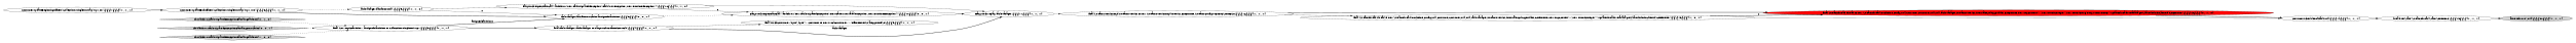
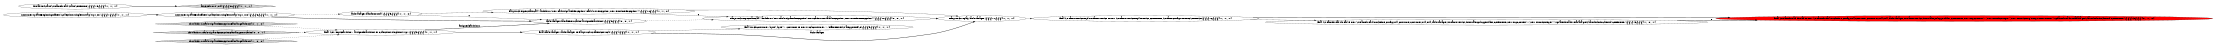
  digraph {
    rankdir=LR
    node [fillcolor=white shape=ellipse style=filled]
    edge [style=bold]
    n1 [label="consumer.updateEndOffsets(Collections.singletonMap(t1p1,10L))@@@8@@@['1', '1', '1']"]
    n2 [label="taskManager.handleRevocation(assignedPartitions)@@@9@@@['0', '0', '1']"]
    n3 [label="taskManager.handleLostAll()@@@9@@@['1', '1', '0']"]
    n4 [label="EasyMock.expectLastCall().andThrow(new TaskMigratedException(\"Revocation non fatal exception\",new RuntimeException()))@@@10@@@['0', '0', '1']"]
    n5 [label="EasyMock.expectLastCall().andThrow(new TaskMigratedException(\"Task lost exception\",new RuntimeException()))@@@10@@@['1', '1', '0']"]
    n6 [label="EasyMock.replay(taskManager)@@@11@@@['1', '1', '1']"]
-   n7 [fillcolor=lightgray label="assertThrows(,null)@@@20@@@['1', '1', '1']"]
+   n7 [fillcolor=lightgray label="assertThrows(,null)@@@20@@@['1', '1', '1']" shape=diamond]
    n8 [label="final StreamsMetricsImpl streamsMetrics = new StreamsMetricsImpl(metrics,CLIENT_ID,StreamsConfig.METRICS_LATEST)@@@12@@@['1', '1', '1']"]
    n9 [fillcolor=red label="final StreamThread thread = new StreamThread(mockTime,config,null,consumer,consumer,null,null,taskManager,streamsMetrics,internalTopologyBuilder,CLIENT_ID,new LogContext(\"\"),new AtomicInteger(),new AtomicLong(Long.MAX_VALUE)).updateThreadMetadata(getSharedAdminClientId(CLIENT_ID))@@@13@@@['0', '1', '0']"]
    n10 [label="final StreamThread thread = new StreamThread(mockTime,config,null,consumer,consumer,null,null,taskManager,streamsMetrics,internalTopologyBuilder,CLIENT_ID,new LogContext(\"\"),new AtomicInteger()).updateThreadMetadata(getSharedAdminClientId(CLIENT_ID))@@@13@@@['1', '0', '1']"]
-   n11 [label="consumer.schedulePollTask(null)@@@14@@@['1', '1', '1']"]
    n12 [label="thread.setState(StreamThread.State.STARTING)@@@19@@@['1', '1', '1']"]
    n13 [fillcolor=lightgray label="shouldThrowTaskMigratedExceptionHandlingTaskLost['0', '1', '0']" shape=diamond]
    n14 [label="final Set<TopicPartition> assignedPartitions = Collections.singleton(t1p1)@@@3@@@['1', '1', '1']"]
    n15 [label="final TaskManager taskManager = EasyMock.createNiceMock()@@@4@@@['1', '1', '1']"]
    n16 [fillcolor=lightgray label="shouldThrowTaskMigratedExceptionHandlingRevocation['0', '0', '1']" shape=diamond]
    n17 [label="final MockConsumer<byte((,byte((> consumer = new MockConsumer<>(OffsetResetStrategy.LATEST)@@@5@@@['1', '1', '1']"]
    n18 [fillcolor=lightgray label="shouldThrowTaskMigratedExceptionHandlingTaskLost['1', '0', '0']" shape=diamond]
    n19 [label="consumer.updateBeginningOffsets(Collections.singletonMap(t1p1,0L))@@@7@@@['1', '1', '1']"]
    n1 -> n2
    n1 -> n3 [style=dashed]
    n2 -> n4 [style=dashed]
    n3 -> n2 [label=0 style=solid]
    n3 -> n5 [style=solid]
    n4 -> n6
    n5 -> n4 [label=0 style=solid]
    n5 -> n6 [style=solid]
    n6 -> n8 [style=solid]
    n8 -> n9
    n8 -> n10 [style=solid]
-   n9 -> n11
    n10 -> n9 [label=0]
-   n10 -> n11 [style=solid]
-   n11 -> n12
    n12 -> n7
    n13 -> n14 [style=dashed]
    n14 -> n2 [label=assignedPartitions]
    n14 -> n15
    n15 -> n6 [label=taskManager]
    n15 -> n17 [style=solid]
    n16 -> n14 [style=dashed]
    n18 -> n14 [style=dashed]
    n19 -> n1
  }
